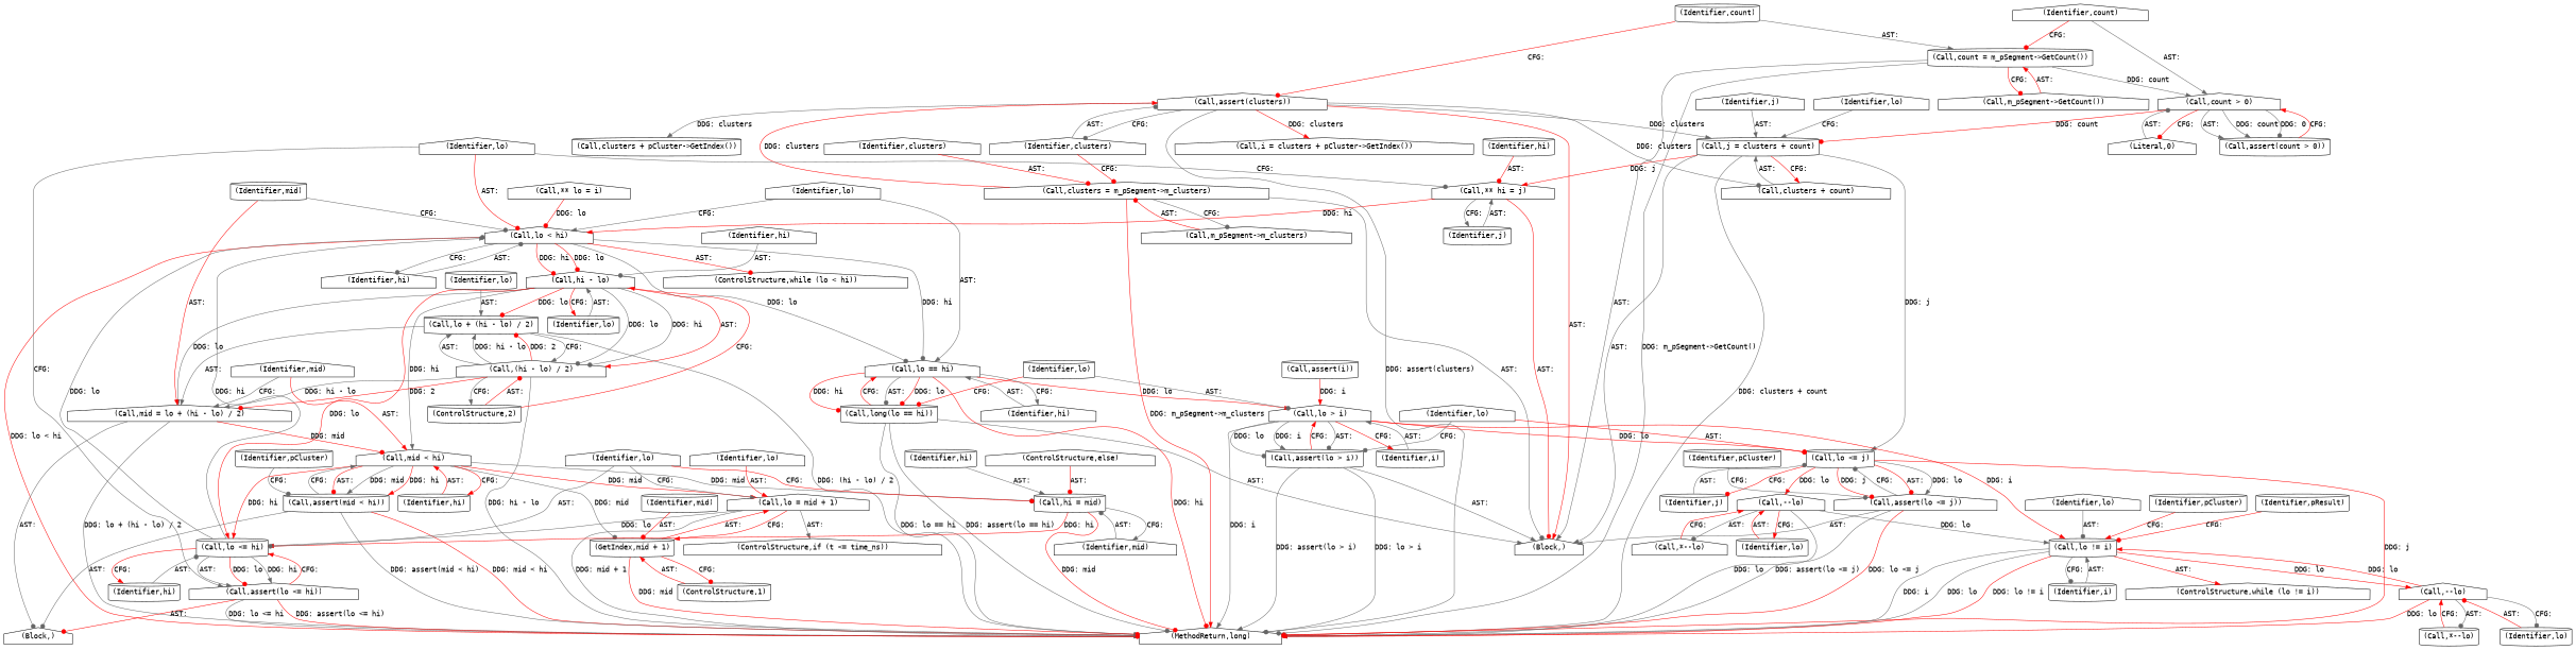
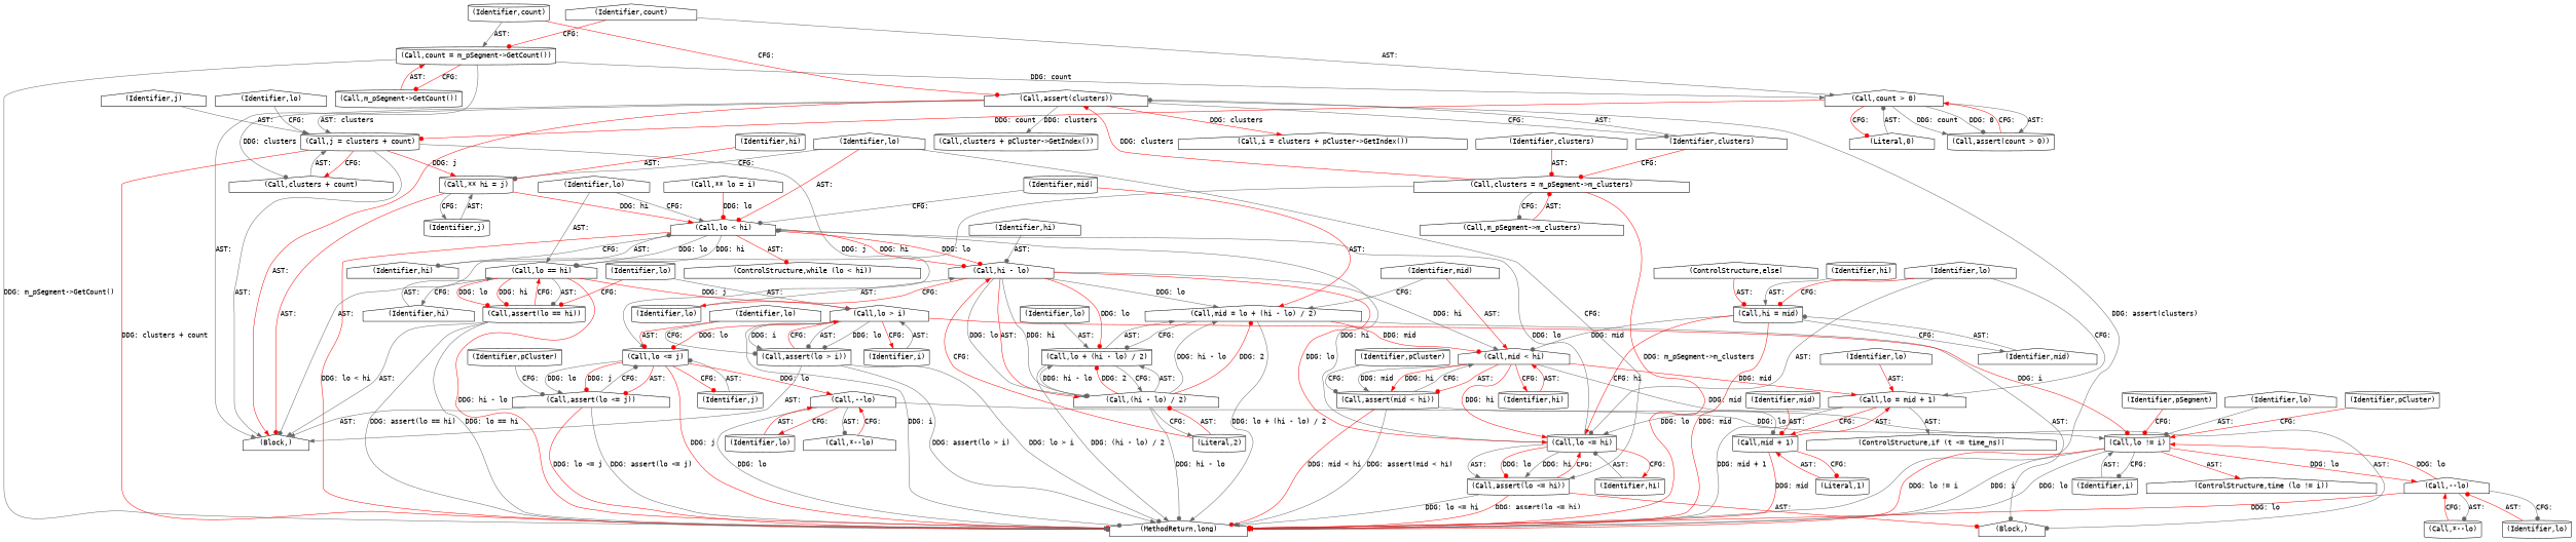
  digraph {
    fontname="DejaVu Sans Mono"
    node [fontname="DejaVu Sans Mono" shape=house]
    edge [arrowhead=normal color=gray40 fontname="DejaVu Sans Mono"]
    n1 [label="(Call,j = clusters + count)" shape=cylinder]
-   n2 [label="(Call,** hi = j)"]
+   n2 [label="(Call,** hi = j)" shape=cylinder]
    n3 [label="(Call,lo <= j)" shape=cylinder]
    n4 [label="(MethodReturn,long)"]
    n5 [label="(Call,clusters + count)"]
    n6 [label="(Block,)"]
    n7 [label="(Call,lo < hi)"]
    n8 [label="(Identifier,j)" shape=cylinder]
    n9 [label="(Call,assert(lo <= j))"]
    n10 [label="(Call,--lo)"]
    n11 [label="(Identifier,j)" shape=cylinder]
    n12 [label="(Call,assert(clusters))"]
    n13 [label="(Call,i = clusters + pCluster->GetIndex())"]
    n14 [label="(Identifier,clusters)"]
    n15 [label="(Call,clusters + pCluster->GetIndex())" shape=cylinder]
    n16 [label="(Call,clusters = m_pSegment->m_clusters)"]
    n17 [label="(Call,m_pSegment->m_clusters)"]
    n18 [label="(Call,count > 0)"]
    n19 [label="(Literal,0)"]
    n20 [label="(Call,assert(count > 0))" shape=cylinder]
    n21 [label="(Call,count = m_pSegment->GetCount())" shape=cylinder]
-   n22 [label="(Call,m_pSegment->GetCount())"]
+   n22 [label="(Call,m_pSegment->GetCount())" shape=cylinder]
    n23 [label="(Call,hi - lo)"]
    n24 [label="(Call,lo == hi)"]
    n25 [label="(ControlStructure,while (lo < hi))"]
    n26 [label="(Identifier,hi)"]
    n27 [label="(Call,mid = lo + (hi - lo) / 2)"]
    n28 [label="(Call,mid < hi)"]
    n29 [label="(Call,lo <= hi)" shape=cylinder]
    n30 [label="(Call,lo + (hi - lo) / 2)" shape=cylinder]
    n31 [label="(Call,(hi - lo) / 2)"]
    n32 [label="(Identifier,lo)" shape=cylinder]
-   n33 [label="(Call,long(lo == hi))" shape=cylinder]
+   n33 [label="(Call,assert(lo == hi))" shape=cylinder]
    n34 [label="(Call,lo > i)"]
    n35 [label="(Identifier,hi)"]
    n36 [label="(Block,)"]
    n37 [label="(Call,assert(mid < hi))" shape=cylinder]
    n38 [label="(Call,lo = mid + 1)"]
-   n39 [label="(GetIndex,mid + 1)" shape=cylinder]
+   n39 [label="(Call,mid + 1)" shape=cylinder]
    n40 [label="(Call,hi = mid)" shape=cylinder]
    n41 [label="(Identifier,hi)" shape=cylinder]
-   n42 [label="(Call,assert(lo <= hi))"]
+   n42 [label="(Call,assert(lo <= hi))" shape=cylinder]
    n43 [label="(Identifier,hi)" shape=cylinder]
-   n44 [label="(ControlStructure,2)" shape=cylinder]
+   n44 [label="(Literal,2)" shape=cylinder]
    n45 [label="(ControlStructure,if (t <= time_ns))"]
-   n46 [label="(ControlStructure,1)" shape=cylinder]
+   n46 [label="(Literal,1)" shape=cylinder]
    n47 [label="(Identifier,mid)"]
    n48 [label="(ControlStructure,else)"]
    n49 [label="(Call,assert(lo > i))" shape=cylinder]
    n50 [label="(Call,lo != i)" shape=cylinder]
    n51 [label="(Identifier,i)" shape=cylinder]
    n52 [label="(Call,--lo)"]
    n53 [label="(Identifier,i)" shape=cylinder]
-   n54 [label="(ControlStructure,while (lo != i))"]
+   n54 [label="(ControlStructure,time (lo != i))"]
    n55 [label="(Call,*--lo)"]
    n56 [label="(Identifier,lo)" shape=cylinder]
    n57 [label="(Call,*--lo)" shape=cylinder]
    n58 [label="(Identifier,lo)" shape=cylinder]
    n59 [label="(Identifier,count)" shape=cylinder]
    n60 [label="(Identifier,lo)"]
    n61 [label="(Identifier,count)"]
    n62 [label="(Identifier,clusters)"]
    n63 [label="(Identifier,lo)"]
-   n64 [label="(Call,assert(i))" shape=cylinder]
    n65 [label="(Identifier,mid)" shape=cylinder]
    n66 [label="(Identifier,hi)" shape=cylinder]
    n67 [label="(Identifier,lo)"]
    n68 [label="(Identifier,pCluster)" shape=cylinder]
    n69 [label="(Identifier,hi)" shape=cylinder]
    n70 [label="(Identifier,pCluster)" shape=cylinder]
-   n71 [label="(Identifier,pResult)" shape=cylinder]
+   n71 [label="(Identifier,pSegment)" shape=cylinder]
    n72 [label="(Identifier,lo)"]
    n73 [label="(Identifier,lo)" shape=cylinder]
    n74 [label="(Identifier,j)"]
    n75 [label="(Identifier,lo)"]
    n76 [label="(Identifier,pCluster)" shape=cylinder]
    n77 [label="(Call,** lo = i)"]
    n78 [label="(Identifier,hi)"]
    n79 [label="(Identifier,lo)"]
    n80 [label="(Identifier,lo)"]
    n81 [label="(Identifier,lo)" shape=cylinder]
    n82 [label="(Identifier,mid)"]
    n83 [label="(Identifier,mid)" shape=cylinder]
    n1 -> n2 [color=red label="DDG: j"]
    n1 -> n3 [label="DDG: j"]
-   n1 -> n4 [arrowhead=dot label="DDG: clusters + count"]
+   n1 -> n4 [arrowhead=dot color=red label="DDG: clusters + count"]
    n1 -> n5 [color=red label="CFG: "]
    n1 -> n6 [label="AST: "]
    n2 -> n6 [arrowhead=dot color=red label="AST: "]
    n2 -> n7 [color=red label="DDG: hi"]
    n2 -> n8 [label="CFG: "]
    n3 -> n4 [arrowhead=dot color=red label="DDG: j"]
    n3 -> n9 [arrowhead=dot color=red label="AST: "]
    n3 -> n9 [label="DDG: lo"]
    n3 -> n9 [arrowhead=dot color=red label="DDG: j"]
    n3 -> n10 [color=red label="DDG: lo"]
    n3 -> n11 [arrowhead=dot color=red label="CFG: "]
    n5 -> n1 [label="AST: "]
    n7 -> n4 [arrowhead=dot color=red label="DDG: lo < hi"]
    n7 -> n23 [arrowhead=dot color=red label="DDG: hi"]
    n7 -> n23 [arrowhead=dot color=red label="DDG: lo"]
    n7 -> n24 [arrowhead=dot label="DDG: lo"]
    n7 -> n24 [arrowhead=dot label="DDG: hi"]
    n7 -> n25 [arrowhead=dot color=red label="AST: "]
    n7 -> n26 [arrowhead=dot label="CFG: "]
    n8 -> n2 [label="AST: "]
    n9 -> n3 [arrowhead=dot label="CFG: "]
    n9 -> n4 [label="DDG: assert(lo <= j)"]
    n9 -> n4 [arrowhead=dot color=red label="DDG: lo <= j"]
    n9 -> n6 [label="AST: "]
    n10 -> n4 [label="DDG: lo"]
    n10 -> n50 [label="DDG: lo"]
    n10 -> n55 [arrowhead=dot label="AST: "]
    n10 -> n56 [color=red label="CFG: "]
    n11 -> n3 [arrowhead=dot label="AST: "]
-   n12 -> n1 [label="DDG: clusters"]
+   n12 -> n1 [label="AST: clusters"]
    n12 -> n4 [label="DDG: assert(clusters)"]
    n12 -> n5 [arrowhead=dot label="DDG: clusters"]
    n12 -> n6 [color=red label="AST: "]
    n12 -> n13 [color=red label="DDG: clusters"]
    n12 -> n14 [arrowhead=dot label="CFG: "]
    n12 -> n15 [label="DDG: clusters"]
    n14 -> n12 [arrowhead=dot label="AST: "]
    n14 -> n16 [arrowhead=dot color=red label="CFG: "]
    n16 -> n4 [color=red label="DDG: m_pSegment->m_clusters"]
    n16 -> n6 [arrowhead=dot label="AST: "]
    n16 -> n12 [color=red label="DDG: clusters"]
    n16 -> n17 [arrowhead=dot label="CFG: "]
    n17 -> n16 [arrowhead=dot color=red label="AST: "]
    n18 -> n1 [arrowhead=dot color=red label="DDG: count"]
    n18 -> n19 [arrowhead=dot color=red label="CFG: "]
    n18 -> n20 [label="AST: "]
    n18 -> n20 [label="DDG: count"]
    n18 -> n20 [arrowhead=dot label="DDG: 0"]
    n19 -> n18 [arrowhead=dot label="AST: "]
    n20 -> n18 [color=red label="CFG: "]
    n21 -> n4 [arrowhead=dot label="DDG: m_pSegment->GetCount()"]
    n21 -> n6 [label="AST: "]
    n21 -> n18 [label="DDG: count"]
    n21 -> n22 [arrowhead=dot color=red label="CFG: "]
    n22 -> n21 [color=red label="AST: "]
    n23 -> n27 [label="DDG: lo"]
    n23 -> n28 [label="DDG: hi"]
    n23 -> n29 [color=red label="DDG: lo"]
    n23 -> n30 [arrowhead=dot color=red label="DDG: lo"]
    n23 -> n31 [color=red label="AST: "]
    n23 -> n31 [arrowhead=dot label="DDG: hi"]
    n23 -> n31 [arrowhead=dot label="DDG: lo"]
    n23 -> n32 [color=red label="CFG: "]
-   n24 -> n4 [arrowhead=dot color=red label="DDG: hi"]
+   n24 -> n4 [arrowhead=dot color=red label="DDG: hi - lo"]
    n24 -> n33 [arrowhead=dot label="AST: "]
    n24 -> n33 [arrowhead=dot color=red label="DDG: lo"]
    n24 -> n33 [arrowhead=dot color=red label="DDG: hi"]
-   n24 -> n34 [color=red label="DDG: lo"]
+   n24 -> n34 [color=red label="DDG: j"]
    n24 -> n35 [label="CFG: "]
    n26 -> n7 [arrowhead=dot label="AST: "]
    n27 -> n4 [label="DDG: lo + (hi - lo) / 2"]
    n27 -> n28 [arrowhead=dot color=red label="DDG: mid"]
+   n27 -> n30 [arrowhead=dot label="CFG: "]
    n27 -> n36 [arrowhead=dot label="AST: "]
    n28 -> n29 [color=red label="DDG: hi"]
    n28 -> n37 [arrowhead=dot color=red label="AST: "]
    n28 -> n37 [label="DDG: mid"]
    n28 -> n37 [color=red label="DDG: hi"]
    n28 -> n38 [color=red label="DDG: mid"]
    n28 -> n39 [arrowhead=dot label="DDG: mid"]
-   n28 -> n40 [arrowhead=dot label="DDG: mid"]
+   n40 -> n28 [arrowhead=dot label="DDG: mid"]
    n28 -> n41 [color=red label="CFG: "]
    n29 -> n7 [arrowhead=dot label="DDG: lo"]
    n29 -> n7 [label="DDG: hi"]
    n29 -> n42 [label="AST: "]
    n29 -> n42 [arrowhead=dot color=red label="DDG: lo"]
    n29 -> n42 [label="DDG: hi"]
    n29 -> n43 [color=red label="CFG: "]
    n30 -> n4 [label="DDG: (hi - lo) / 2"]
    n30 -> n27 [label="AST: "]
    n30 -> n31 [label="CFG: "]
    n31 -> n4 [arrowhead=dot label="DDG: hi - lo"]
    n31 -> n27 [label="DDG: hi - lo"]
    n31 -> n27 [arrowhead=dot color=red label="DDG: 2"]
    n31 -> n30 [label="AST: "]
    n31 -> n30 [label="DDG: hi - lo"]
    n31 -> n30 [arrowhead=dot color=red label="DDG: 2"]
    n31 -> n44 [label="CFG: "]
    n32 -> n23 [label="AST: "]
    n33 -> n4 [label="DDG: lo == hi"]
    n33 -> n4 [arrowhead=dot label="DDG: assert(lo == hi)"]
    n33 -> n6 [label="AST: "]
    n33 -> n24 [color=red label="CFG: "]
    n34 -> n3 [arrowhead=dot color=red label="DDG: lo"]
-   n34 -> n4 [label="DDG: i"]
+   n34 -> n4 [arrowhead=dot label="DDG: i"]
    n34 -> n49 [arrowhead=dot label="AST: "]
    n34 -> n49 [arrowhead=dot label="DDG: lo"]
    n34 -> n49 [label="DDG: i"]
-   n34 -> n50 [color=red label="DDG: i"]
+   n34 -> n50 [arrowhead=dot color=red label="DDG: i"]
    n34 -> n51 [color=red label="CFG: "]
    n35 -> n24 [label="AST: "]
    n37 -> n4 [arrowhead=dot color=red label="DDG: mid < hi"]
    n37 -> n4 [label="DDG: assert(mid < hi)"]
    n37 -> n28 [label="CFG: "]
    n37 -> n36 [arrowhead=dot label="AST: "]
    n38 -> n4 [label="DDG: mid + 1"]
    n38 -> n29 [label="DDG: lo"]
    n38 -> n39 [color=red label="CFG: "]
    n38 -> n45 [label="AST: "]
    n39 -> n4 [arrowhead=dot color=red label="DDG: mid"]
    n39 -> n38 [color=red label="AST: "]
    n39 -> n46 [arrowhead=dot color=red label="CFG: "]
    n40 -> n4 [arrowhead=dot color=red label="DDG: mid"]
-   n40 -> n29 [color=red label="DDG: hi"]
+   n40 -> n29 [color=red label="CFG: hi"]
    n40 -> n47 [label="CFG: "]
    n41 -> n28 [color=red label="AST: "]
    n42 -> n4 [label="DDG: lo <= hi"]
    n42 -> n4 [arrowhead=dot color=red label="DDG: assert(lo <= hi)"]
    n42 -> n29 [color=red label="CFG: "]
    n42 -> n36 [arrowhead=dot color=red label="AST: "]
    n43 -> n29 [arrowhead=dot label="AST: "]
    n44 -> n23 [color=red label="CFG: "]
    n44 -> n31 [arrowhead=dot color=red label="AST: "]
    n46 -> n39 [color=red label="AST: "]
    n47 -> n40 [arrowhead=dot label="AST: "]
    n48 -> n40 [arrowhead=dot color=red label="AST: "]
    n49 -> n4 [arrowhead=dot label="DDG: lo > i"]
    n49 -> n4 [label="DDG: assert(lo > i)"]
    n49 -> n6 [label="AST: "]
    n49 -> n34 [color=red label="CFG: "]
    n50 -> n4 [label="DDG: i"]
    n50 -> n4 [label="DDG: lo"]
    n50 -> n4 [color=red label="DDG: lo != i"]
    n50 -> n52 [color=red label="DDG: lo"]
    n50 -> n53 [arrowhead=dot label="CFG: "]
    n50 -> n54 [color=red label="AST: "]
    n51 -> n34 [label="AST: "]
    n52 -> n4 [arrowhead=dot color=red label="DDG: lo"]
    n52 -> n50 [color=red label="DDG: lo"]
    n52 -> n57 [arrowhead=dot label="AST: "]
    n52 -> n58 [arrowhead=dot label="CFG: "]
    n53 -> n50 [label="AST: "]
    n55 -> n10 [color=red label="CFG: "]
    n56 -> n10 [color=red label="AST: "]
    n57 -> n52 [color=red label="CFG: "]
    n58 -> n52 [arrowhead=dot color=red label="AST: "]
    n59 -> n12 [arrowhead=dot color=red label="CFG: "]
    n59 -> n21 [label="AST: "]
    n60 -> n7 [label="CFG: "]
    n60 -> n24 [label="AST: "]
    n61 -> n18 [label="AST: "]
    n61 -> n21 [arrowhead=dot color=red label="CFG: "]
    n62 -> n16 [arrowhead=dot color=red label="AST: "]
    n63 -> n38 [color=red label="AST: "]
-   n64 -> n34 [color=red label="DDG: i"]
    n65 -> n7 [arrowhead=dot label="CFG: "]
    n65 -> n27 [color=red label="AST: "]
    n66 -> n2 [arrowhead=dot color=red label="AST: "]
    n67 -> n3 [arrowhead=dot color=red label="AST: "]
    n67 -> n49 [arrowhead=dot label="CFG: "]
    n68 -> n9 [arrowhead=dot label="CFG: "]
    n69 -> n40 [label="AST: "]
    n70 -> n37 [arrowhead=dot label="CFG: "]
    n71 -> n50 [arrowhead=dot color=red label="CFG: "]
    n72 -> n50 [arrowhead=dot label="AST: "]
    n73 -> n30 [label="AST: "]
    n74 -> n1 [label="AST: "]
    n75 -> n1 [label="CFG: "]
    n76 -> n50 [color=red label="CFG: "]
    n77 -> n7 [arrowhead=dot color=red label="DDG: lo"]
    n78 -> n23 [arrowhead=dot label="AST: "]
    n79 -> n29 [arrowhead=dot label="AST: "]
    n79 -> n38 [label="CFG: "]
    n79 -> n40 [arrowhead=dot color=red label="CFG: "]
    n80 -> n2 [arrowhead=dot label="CFG: "]
    n80 -> n7 [arrowhead=dot color=red label="AST: "]
    n80 -> n42 [label="CFG: "]
    n81 -> n33 [arrowhead=dot color=red label="CFG: "]
    n81 -> n34 [arrowhead=dot label="AST: "]
    n82 -> n27 [label="CFG: "]
    n82 -> n28 [color=red label="AST: "]
    n83 -> n39 [arrowhead=dot color=red label="AST: "]
  }
